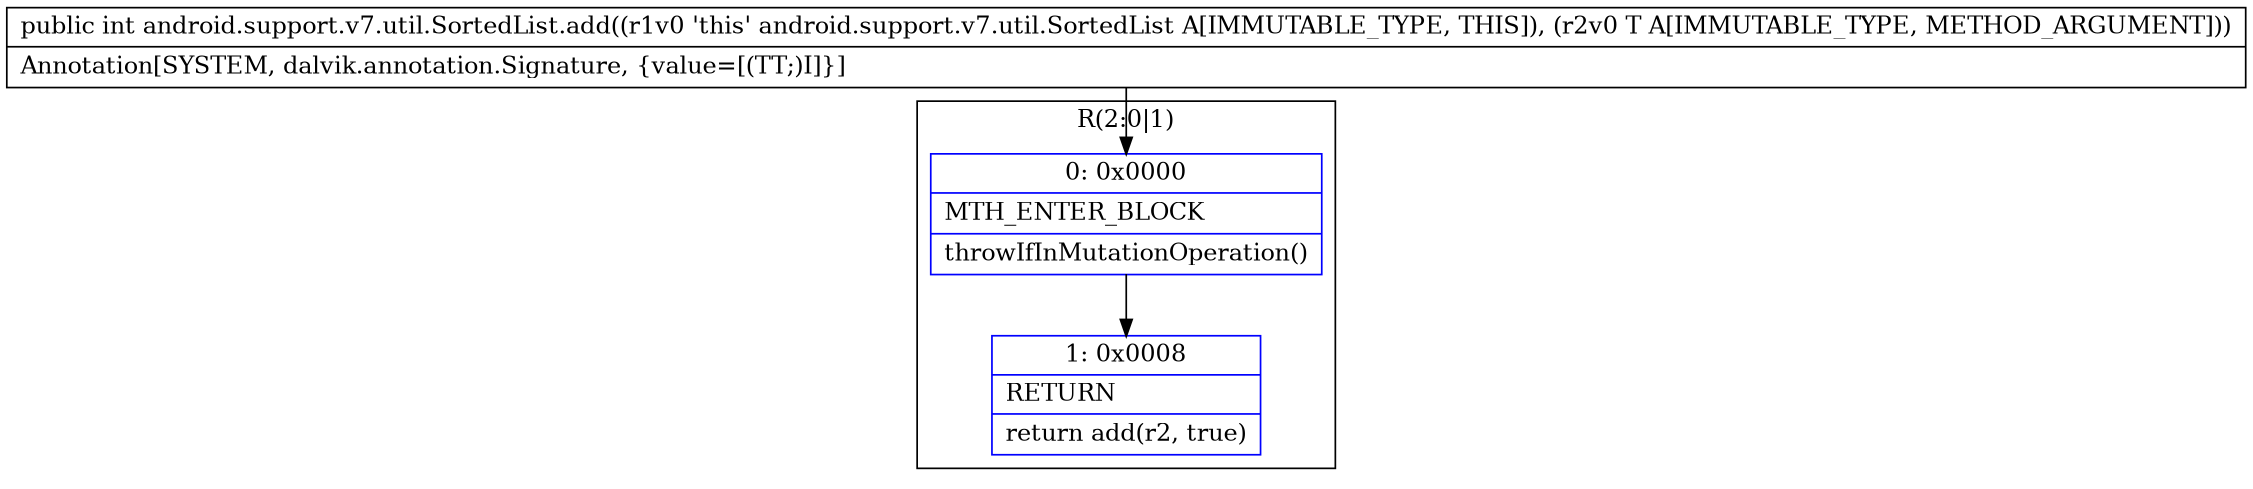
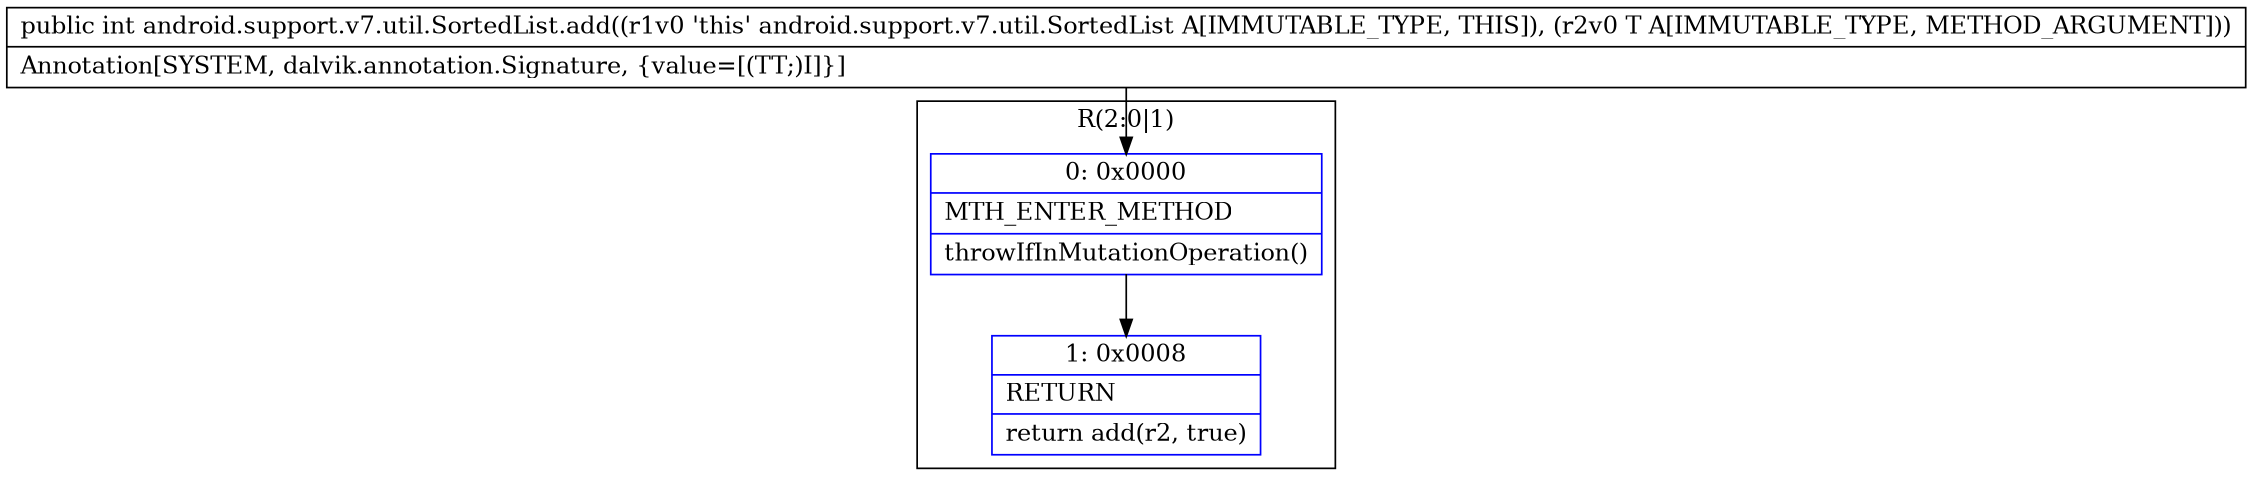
  digraph {
    node [color=blue shape=record]
-   n1 [label="{0\:\ 0x0000|MTH_ENTER_BLOCK\l|throwIfInMutationOperation()\l}"]
+   n1 [label="{0\:\ 0x0000|MTH_ENTER_METHOD\l|throwIfInMutationOperation()\l}"]
    n2 [label="{1\:\ 0x0008|RETURN\l|return add(r2, true)\l}"]
    n3 [label="{public int android.support.v7.util.SortedList.add((r1v0 'this' android.support.v7.util.SortedList A[IMMUTABLE_TYPE, THIS]), (r2v0 T A[IMMUTABLE_TYPE, METHOD_ARGUMENT]))  | Annotation[SYSTEM, dalvik.annotation.Signature, \{value=[(TT;)I]\}]\l}" color=""]
    subgraph cluster_1 {
      label="R(2:0|1)"
      n1
      n2
    }
    n1 -> n2
    n3 -> n1
  }
